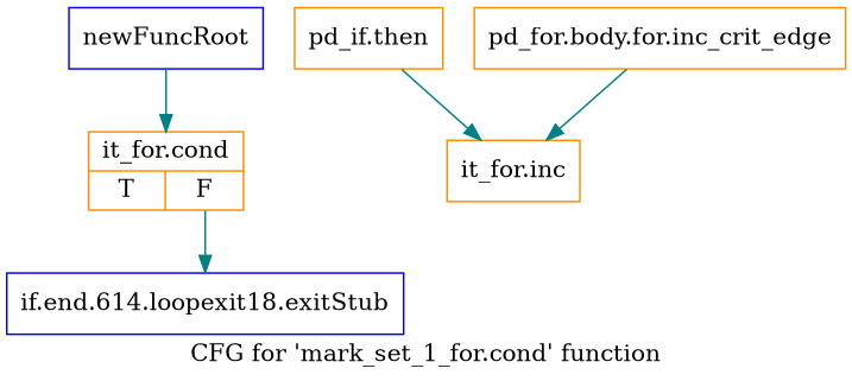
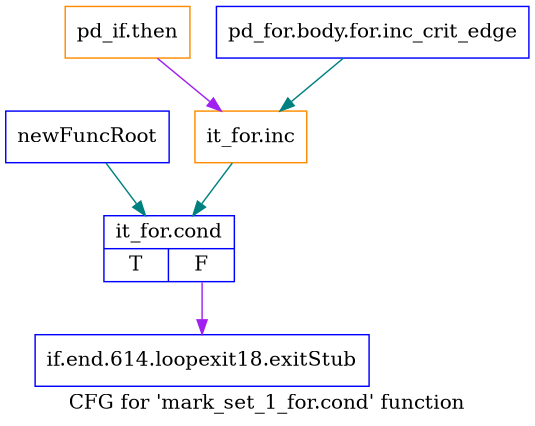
  digraph {
    label="CFG for 'mark_set_1_for.cond' function"
    node [color=blue shape=record]
    edge [color=teal]
    n1 [label="{newFuncRoot}"]
-   n2 [color=darkorange label="{it_for.cond|{<s0>T|<s1>F}}"]
+   n2 [label="{it_for.cond|{<s0>T|<s1>F}}"]
    n3 [label="{if.end.614.loopexit18.exitStub}"]
    n4 [color=darkorange label="{pd_if.then}"]
    n5 [color=darkorange label="{it_for.inc}"]
-   n6 [color=darkorange label="{pd_for.body.for.inc_crit_edge}"]
+   n6 [label="{pd_for.body.for.inc_crit_edge}"]
    n1 -> n2
-   n2 -> n3 [tailport=s1]
-   n4 -> n5
+   n2 -> n3 [color=purple tailport=s1]
+   n4 -> n5 [color=purple]
+   n5 -> n2
    n6 -> n5
  }
